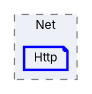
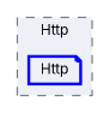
  digraph {
    compound=true
    fontname=Inter
    n1 [color=blue fillcolor="#edf0f7" fontname=Inter fontsize=10 height=0.2 label=Http shape=note style="filled,bold" width=0.4]
    subgraph cluster_1 {
      bgcolor="#edf0f7"
      fontsize=10
-     label=Net
+     label=Http
      pencolor=grey50
      style="filled,dashed"
      n1
    }
  }
